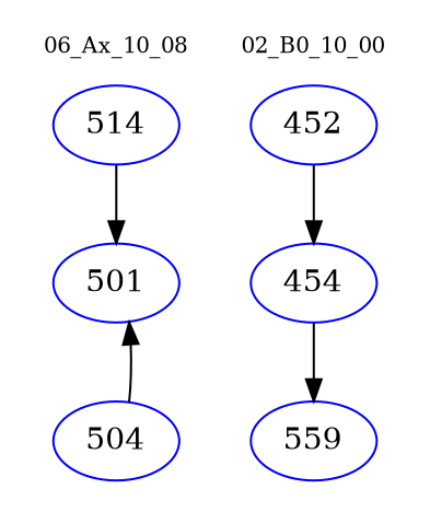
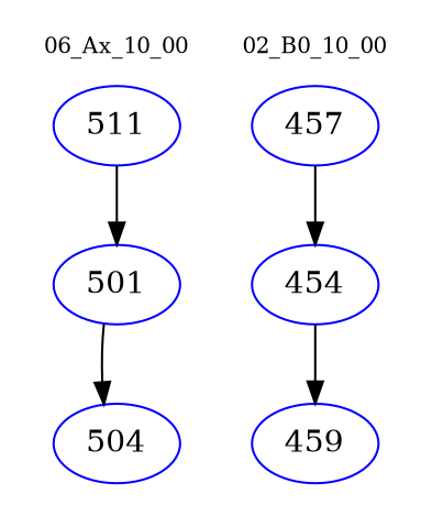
  digraph {
    node [color=blue]
    edge [color=black]
-   n1 [label=514]
+   n1 [label=511]
    n2 [label=501]
    n3 [label=504]
-   n4 [label=452]
+   n4 [label=457]
    n5 [label=454]
-   n6 [label=559]
+   n6 [label=459]
    subgraph cluster_1 {
      color=white
      fontsize=10
-     label="06_Ax_10_08"
+     label="06_Ax_10_00"
      n1
      n2
      n3
    }
    subgraph cluster_2 {
      color=white
      fontsize=10
      label="02_B0_10_00"
      n4
      n5
      n6
    }
    n1 -> n2
-   n3 -> n2
+   n2 -> n3
    n4 -> n5
    n5 -> n6
  }
